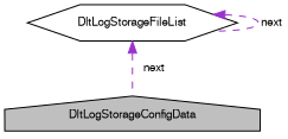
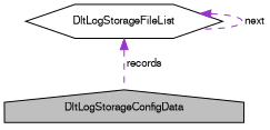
  digraph {
    node [color=black fontname=FreeSans fontsize=10 style=filled]
    edge [color=darkorchid3 dir=back fontname=FreeSans fontsize=10 labelfontname=FreeSans labelfontsize=10 style=dashed]
    n1 [fillcolor=grey75 fontcolor=black height=0.2 label=DltLogStorageConfigData shape=house width=0.4]
    n2 [fillcolor=white height=0.2 label=DltLogStorageFileList shape=hexagon width=0.4]
-   n2 -> n1 [label=" next"]
+   n2 -> n1 [label=" records"]
    n2 -> n2 [label=" next"]
  }
